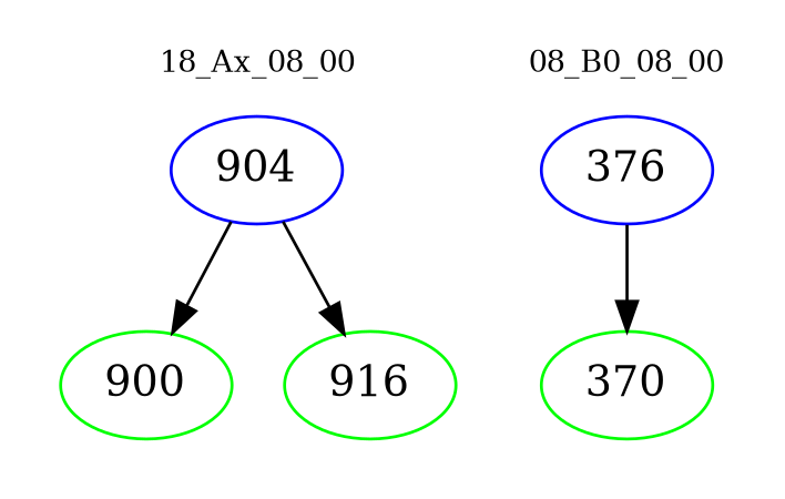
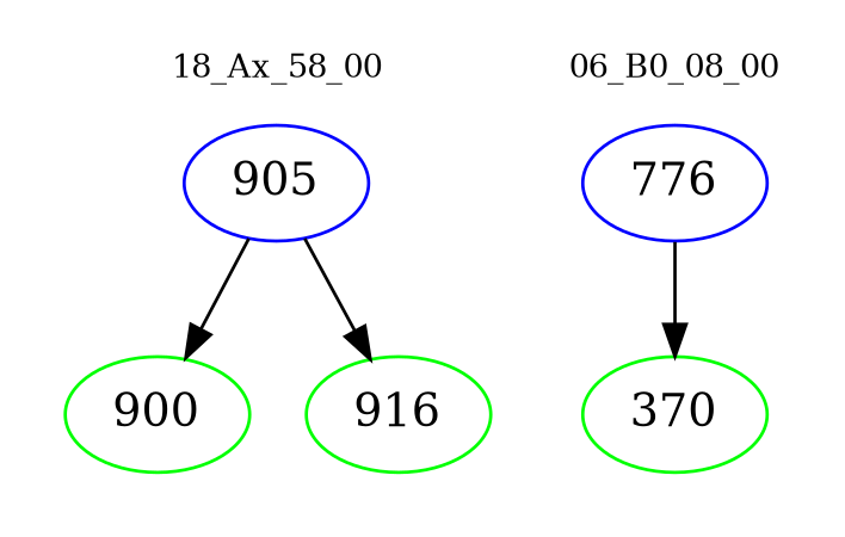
  digraph {
    node [color=green]
    edge [color=black]
-   n1 [color=blue label=904]
+   n1 [color=blue label=905]
    n2 [label=900]
    n3 [label=916]
-   n4 [color=blue label=376]
+   n4 [color=blue label=776]
    n5 [label=370]
    subgraph cluster_1 {
      color=white
      fontsize=10
-     label="18_Ax_08_00"
+     label="18_Ax_58_00"
      n1
      n2
      n3
    }
    subgraph cluster_2 {
      color=white
      fontsize=10
-     label="08_B0_08_00"
+     label="06_B0_08_00"
      n4
      n5
    }
    n1 -> n2
    n1 -> n3
    n4 -> n5
  }
